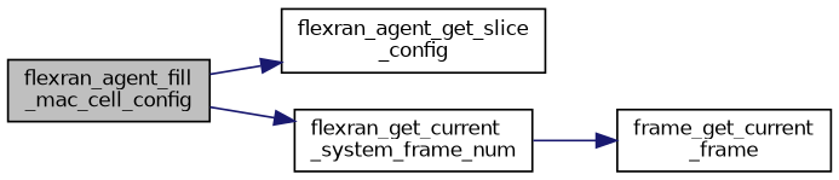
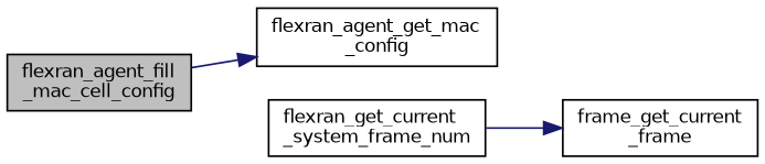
  digraph {
    fontname="DejaVu Sans"
    rankdir=LR
    node [color=black fillcolor=white fontname="DejaVu Sans" fontsize=10 shape=record style=filled]
    edge [color=midnightblue fontname="DejaVu Sans" fontsize=10 labelfontname=Helvetica labelfontsize=10 style=solid]
    n1 [fillcolor=grey75 fontcolor=black height=0.2 label="flexran_agent_fill\l_mac_cell_config" width=0.4]
-   n2 [height=0.2 label="flexran_agent_get_slice\l_config" width=0.4]
+   n2 [height=0.2 label="flexran_agent_get_mac\l_config" width=0.4]
    n3 [height=0.2 label="flexran_get_current\l_system_frame_num" width=0.4]
    n4 [height=0.2 label="frame_get_current\l_frame" width=0.4]
    n1 -> n2
-   n1 -> n3
    n3 -> n4
  }
